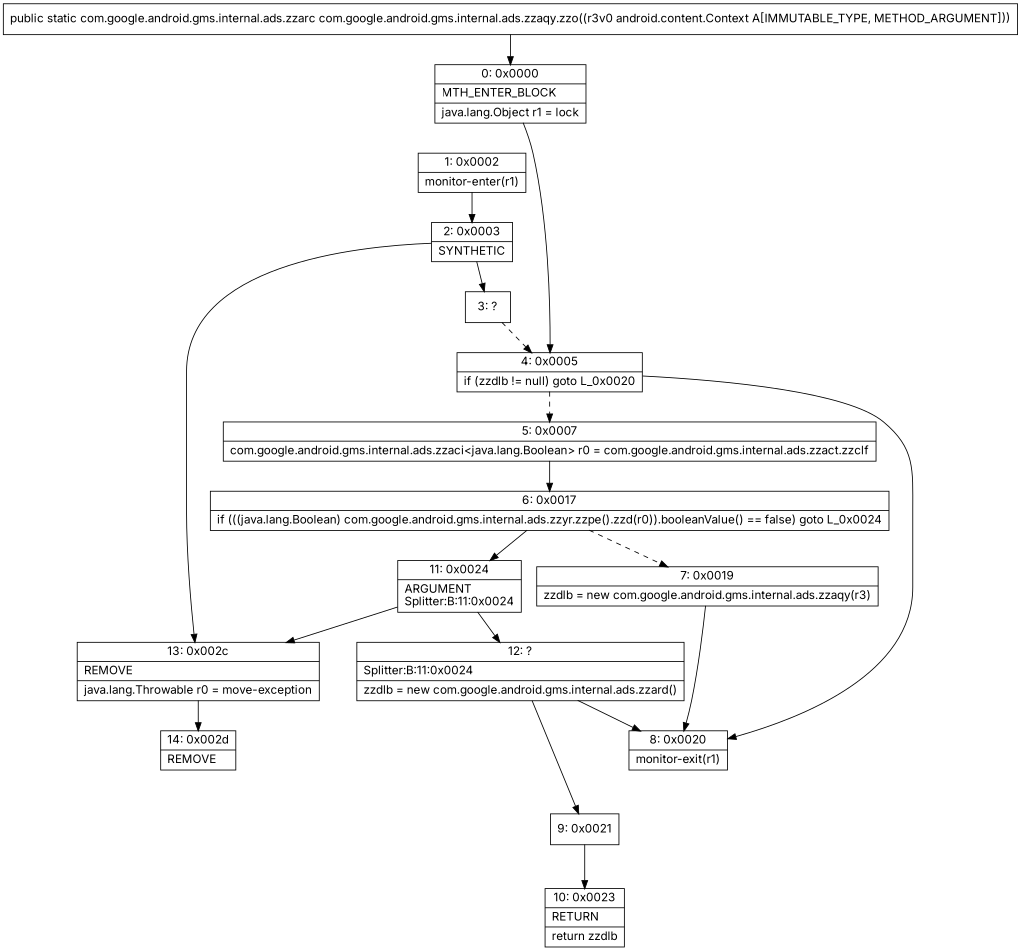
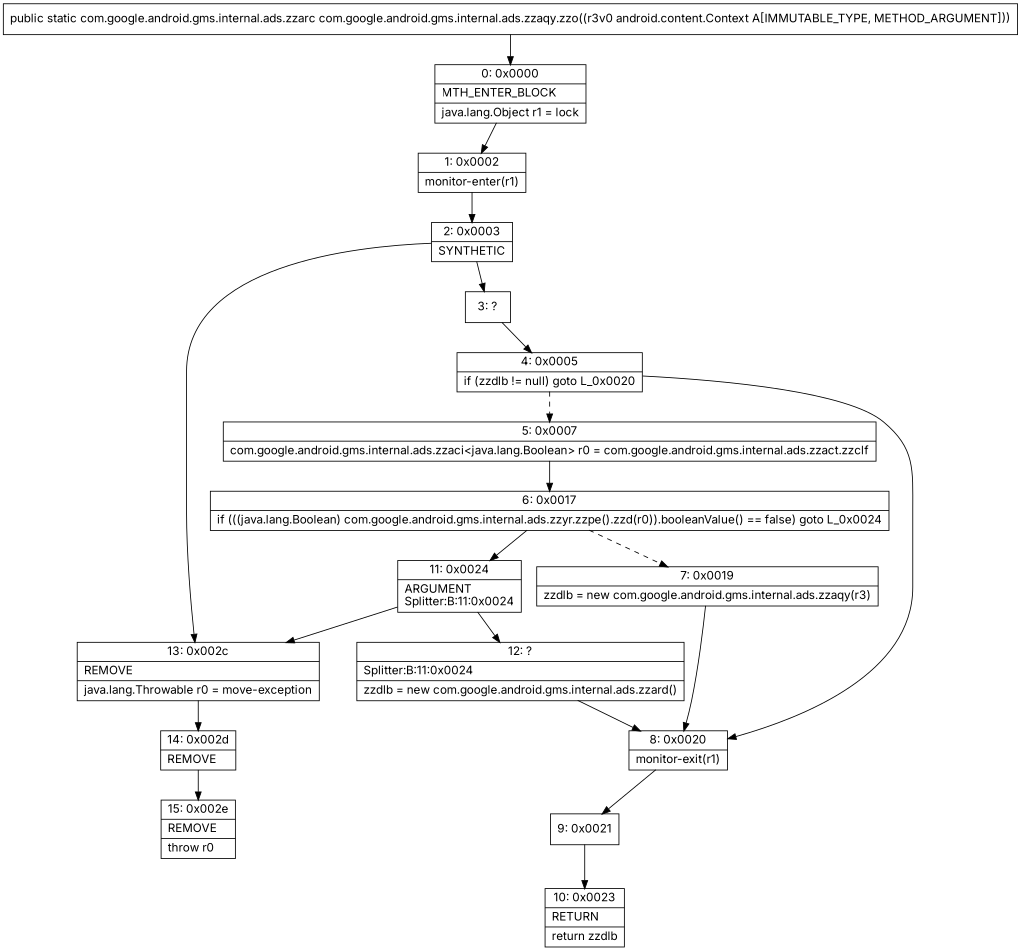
  digraph {
    fontname=Inter
    node [fontname=Inter shape=record]
    edge [fontname=Inter]
    n1 [label="{0\:\ 0x0000|MTH_ENTER_BLOCK\l|java.lang.Object r1 = lock\l}"]
    n2 [label="{1\:\ 0x0002|monitor\-enter(r1)\l}"]
    n3 [label="{2\:\ 0x0003|SYNTHETIC\l}"]
    n4 [label="{3\:\ ?}"]
    n5 [label="{13\:\ 0x002c|REMOVE\l|java.lang.Throwable r0 = move\-exception\l}"]
    n6 [label="{4\:\ 0x0005|if (zzdlb != null) goto L_0x0020\l}"]
    n7 [label="{14\:\ 0x002d|REMOVE\l}"]
    n8 [label="{5\:\ 0x0007|com.google.android.gms.internal.ads.zzaci\<java.lang.Boolean\> r0 = com.google.android.gms.internal.ads.zzact.zzclf\l}"]
    n9 [label="{8\:\ 0x0020|monitor\-exit(r1)\l}"]
    n10 [label="{6\:\ 0x0017|if (((java.lang.Boolean) com.google.android.gms.internal.ads.zzyr.zzpe().zzd(r0)).booleanValue() == false) goto L_0x0024\l}"]
    n11 [label="{9\:\ 0x0021}"]
    n12 [label="{7\:\ 0x0019|zzdlb = new com.google.android.gms.internal.ads.zzaqy(r3)\l}"]
    n13 [label="{11\:\ 0x0024|ARGUMENT\lSplitter:B:11:0x0024\l}"]
    n14 [label="{12\:\ ?|Splitter:B:11:0x0024\l|zzdlb = new com.google.android.gms.internal.ads.zzard()\l}"]
    n15 [label="{10\:\ 0x0023|RETURN\l|return zzdlb\l}"]
+   n16 [label="{15\:\ 0x002e|REMOVE\l|throw r0\l}"]
    n17 [label="{public static com.google.android.gms.internal.ads.zzarc com.google.android.gms.internal.ads.zzaqy.zzo((r3v0 android.content.Context A[IMMUTABLE_TYPE, METHOD_ARGUMENT])) }"]
-   n1 -> n6
+   n1 -> n2
    n2 -> n3
    n3 -> n4
    n3 -> n5
-   n4 -> n6 [style=dashed]
+   n4 -> n6
    n5 -> n7
    n6 -> n8 [style=dashed]
    n6 -> n9
+   n7 -> n16
    n8 -> n10
-   n14 -> n11
+   n9 -> n11
    n10 -> n12 [style=dashed]
    n10 -> n13
    n11 -> n15
    n12 -> n9
    n13 -> n5
    n13 -> n14
    n14 -> n9
    n17 -> n1
  }
